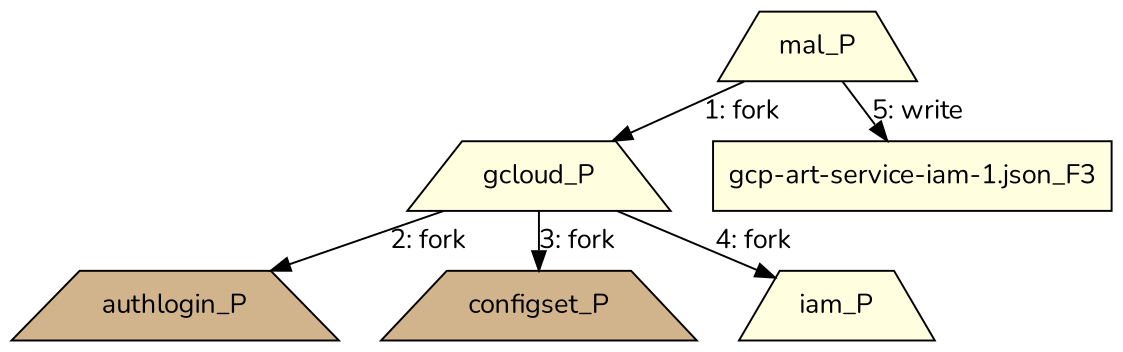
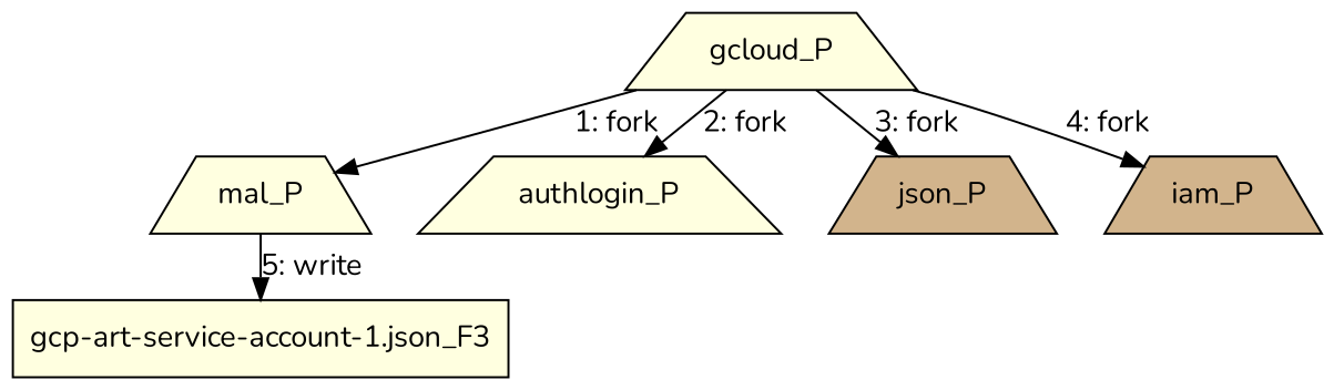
  digraph {
    engine=neato
    fixedsize=false
    fontname=Nunito
    fontsize=10
    nodesep=0.3
    rankdir=TB
    ranksep=0
    splines=true
    node [fillcolor=lightyellow fontname=Nunito node_type=Process shape=trapezium style=filled]
    edge [fontname=Nunito]
    mal_P
    gcloud_P
-   "gcp-art-service-account-1.json_F3" [node_type=File shape=box label="gcp-art-service-iam-1.json_F3"]
-   authlogin_P [fillcolor=tan]
-   configset_P [fillcolor=tan]
-   iam_P
-   mal_P -> gcloud_P [label="1: fork"]
+   "gcp-art-service-account-1.json_F3" [node_type=File shape=box]
+   authlogin_P
+   configset_P [fillcolor=tan label=json_P]
+   iam_P [fillcolor=tan]
+   gcloud_P -> mal_P [label="1: fork"]
    mal_P -> "gcp-art-service-account-1.json_F3" [label="5: write"]
    gcloud_P -> authlogin_P [label="2: fork"]
    gcloud_P -> configset_P [label="3: fork"]
    gcloud_P -> iam_P [label="4: fork"]
  }
